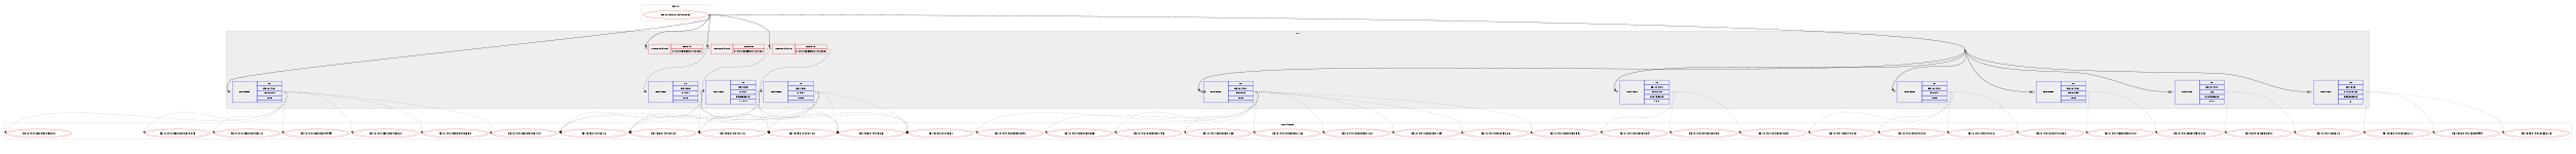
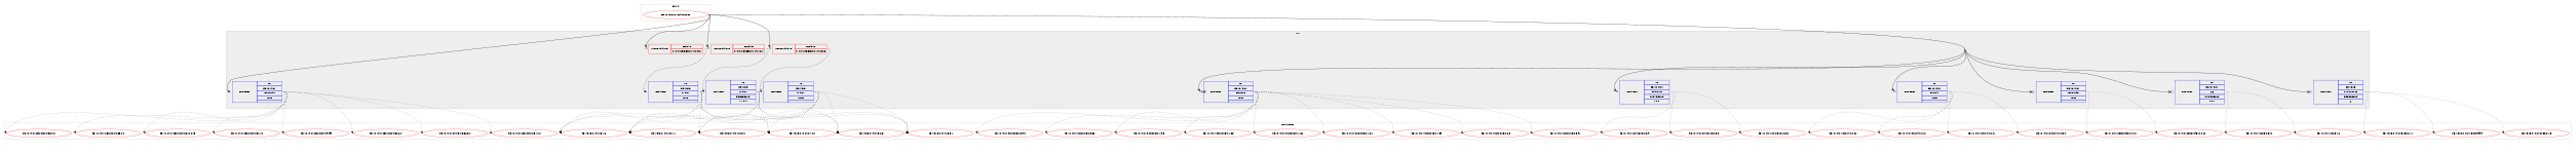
  digraph {
    compound=true
    concentrate=true
    fontname=Helvetica
    fontsize=10
    newrank=true
    rankdir=TB
    ranksep=1.5
    node [color=red fontname=Helvetica fontsize=10]
    edge [arrowhead=vee headport=w style=dotted tailport=e weight=100]
    n1 [label="dev-python/awscli-1.10.53" width=4]
    n2 [color=blue label=<<TABLE BORDER="0" CELLBORDER="1" CELLSPACING="0" CELLPADDING="4" WIDTH="220"><TR><TD ROWSPAN="6" CELLPADDING="30">pack_dep</TD></TR><TR><TD WIDTH="110">no</TD></TR><TR><TD>dev-python</TD></TR><TR><TD>setuptools</TD></TR><TR><TD>none</TD></TR><TR><TD></TD></TR></TABLE>> shape=none]
    n3 [color=blue label=<<TABLE BORDER="0" CELLBORDER="1" CELLSPACING="0" CELLPADDING="4" WIDTH="220"><TR><TD ROWSPAN="6" CELLPADDING="30">pack_dep</TD></TR><TR><TD WIDTH="110">no</TD></TR><TR><TD>dev-lang</TD></TR><TR><TD>python</TD></TR><TR><TD>greaterequal</TD></TR><TR><TD>2.7.5-r2</TD></TR></TABLE>> shape=none]
    n4 [label=<<TABLE BORDER="0" CELLBORDER="1" CELLSPACING="0" CELLPADDING="4"><TR><TD ROWSPAN="3" CELLPADDING="10">use_conditional</TD></TR><TR><TD>positive</TD></TR><TR><TD>python_targets_python2_7</TD></TR></TABLE>> shape=none]
    n5 [color=blue label=<<TABLE BORDER="0" CELLBORDER="1" CELLSPACING="0" CELLPADDING="4" WIDTH="220"><TR><TD ROWSPAN="6" CELLPADDING="30">pack_dep</TD></TR><TR><TD WIDTH="110">no</TD></TR><TR><TD>dev-lang</TD></TR><TR><TD>python</TD></TR><TR><TD>none</TD></TR><TR><TD></TD></TR></TABLE>> shape=none]
    n6 [label=<<TABLE BORDER="0" CELLBORDER="1" CELLSPACING="0" CELLPADDING="4"><TR><TD ROWSPAN="3" CELLPADDING="10">use_conditional</TD></TR><TR><TD>positive</TD></TR><TR><TD>python_targets_python3_4</TD></TR></TABLE>> shape=none]
    n7 [color=blue label=<<TABLE BORDER="0" CELLBORDER="1" CELLSPACING="0" CELLPADDING="4" WIDTH="220"><TR><TD ROWSPAN="6" CELLPADDING="30">pack_dep</TD></TR><TR><TD WIDTH="110">no</TD></TR><TR><TD>dev-lang</TD></TR><TR><TD>python</TD></TR><TR><TD>none</TD></TR><TR><TD></TD></TR></TABLE>> shape=none]
    n8 [label=<<TABLE BORDER="0" CELLBORDER="1" CELLSPACING="0" CELLPADDING="4"><TR><TD ROWSPAN="3" CELLPADDING="10">use_conditional</TD></TR><TR><TD>positive</TD></TR><TR><TD>python_targets_python3_5</TD></TR></TABLE>> shape=none]
    n9 [color=blue label=<<TABLE BORDER="0" CELLBORDER="1" CELLSPACING="0" CELLPADDING="4" WIDTH="220"><TR><TD ROWSPAN="6" CELLPADDING="30">pack_dep</TD></TR><TR><TD WIDTH="110">no</TD></TR><TR><TD>dev-python</TD></TR><TR><TD>rsa</TD></TR><TR><TD>smallerequal</TD></TR><TR><TD>3.5.0</TD></TR></TABLE>> shape=none]
    n10 [color=blue label=<<TABLE BORDER="0" CELLBORDER="1" CELLSPACING="0" CELLPADDING="4" WIDTH="220"><TR><TD ROWSPAN="6" CELLPADDING="30">pack_dep</TD></TR><TR><TD WIDTH="110">no</TD></TR><TR><TD>dev-lang</TD></TR><TR><TD>python-exec</TD></TR><TR><TD>greaterequal</TD></TR><TR><TD>2</TD></TR></TABLE>> shape=none]
    n11 [color=blue label=<<TABLE BORDER="0" CELLBORDER="1" CELLSPACING="0" CELLPADDING="4" WIDTH="220"><TR><TD ROWSPAN="6" CELLPADDING="30">pack_dep</TD></TR><TR><TD WIDTH="110">no</TD></TR><TR><TD>dev-python</TD></TR><TR><TD>botocore</TD></TR><TR><TD>none</TD></TR><TR><TD></TD></TR></TABLE>> shape=none]
    n12 [color=blue label=<<TABLE BORDER="0" CELLBORDER="1" CELLSPACING="0" CELLPADDING="4" WIDTH="220"><TR><TD ROWSPAN="6" CELLPADDING="30">pack_dep</TD></TR><TR><TD WIDTH="110">no</TD></TR><TR><TD>dev-python</TD></TR><TR><TD>colorama</TD></TR><TR><TD>smallerequal</TD></TR><TR><TD>0.3.3</TD></TR></TABLE>> shape=none]
    n13 [color=blue label=<<TABLE BORDER="0" CELLBORDER="1" CELLSPACING="0" CELLPADDING="4" WIDTH="220"><TR><TD ROWSPAN="6" CELLPADDING="30">pack_dep</TD></TR><TR><TD WIDTH="110">no</TD></TR><TR><TD>dev-python</TD></TR><TR><TD>docutils</TD></TR><TR><TD>none</TD></TR><TR><TD></TD></TR></TABLE>> shape=none]
    n14 [color=blue label=<<TABLE BORDER="0" CELLBORDER="1" CELLSPACING="0" CELLPADDING="4" WIDTH="220"><TR><TD ROWSPAN="6" CELLPADDING="30">pack_dep</TD></TR><TR><TD WIDTH="110">no</TD></TR><TR><TD>dev-python</TD></TR><TR><TD>s3transfer</TD></TR><TR><TD>none</TD></TR><TR><TD></TD></TR></TABLE>> shape=none]
    n15 [label="dev-python/setuptools-30.4.0" width=4]
    n16 [label="dev-python/setuptools-34.0.2-r5" width=4]
+   n17 [label="dev-python/setuptools-35.0.1" width=4]
    n18 [label="dev-python/setuptools-35.0.2" width=4]
    n19 [label="dev-python/setuptools-34.0.1" width=4]
-   n20 [label="dev-python/setuptools-36.5.0" width=4]
+   n20 [label="dev-python/colorama-36.5.0" width=4]
    n21 [label="dev-python/setuptools-36.6.0" width=4]
    n22 [label="dev-python/setuptools-9999" width=4]
    n23 [label="dev-lang/python-2.7.12" width=4]
-   n24 [label="dev-lang/python-2.7.14" width=4]
-   n25 [label="dev-lang/python-3.4.5" width=4]
+   n24 [label="dev-lang/python-2.3.14" width=4]
+   n25 [label="dev-lang/python-3.4.4" width=4]
    n26 [label="dev-lang/python-3.4.6" width=4]
    n27 [label="dev-lang/python-3.5.4" width=4]
    n28 [label="dev-lang/python-3.6.3" width=4]
    n29 [label="dev-lang/python-exec-2.4.4" width=4]
    n30 [label="dev-lang/python-exec-2.4.5" width=4]
    n31 [label="dev-lang/python-exec-9999" width=4]
    n32 [label="dev-python/botocore-1.4.60" width=4]
    n33 [label="dev-python/botocore-1.4.62" width=4]
    n34 [label="dev-python/botocore-1.4.85" width=4]
    n35 [label="dev-python/botocore-1.4.93" width=4]
    n36 [label="dev-python/botocore-1.5.52" width=4]
    n37 [label="dev-python/botocore-1.5.90" width=4]
    n38 [label="dev-python/botocore-1.5.94" width=4]
    n39 [label="dev-python/botocore-1.6.8" width=4]
    n40 [label="dev-python/botocore-1.7.39" width=4]
    n41 [label="dev-python/colorama-0.3.3" width=4]
    n42 [label="dev-python/colorama-0.3.8" width=4]
    n43 [label="dev-python/colorama-0.3.9" width=4]
    n44 [label="dev-python/docutils-0.11" width=4]
    n45 [label="dev-python/docutils-0.12" width=4]
    n46 [label="dev-python/docutils-0.13.1" width=4]
    n47 [label="dev-python/docutils-0.14" width=4]
-   n48 [label="dev-positive/rsa-3.2.3-r1" width=4]
+   n48 [label="dev-python/rsa-3.2.3-r1" width=4]
    n49 [label="dev-python/rsa-3.4.2" width=4]
    n50 [label="dev-python/s3transfer-0.1.10" width=4]
    n51 [label="dev-python/s3transfer-0.1.11" width=4]
    subgraph cluster_1 {
      color=gray
      label=<<i>ebuild</i>>
      rank=same
      n1
    }
    subgraph cluster_2 {
      color=gray
      label=<<i>dependencies</i>>
      subgraph cluster_3 {
        color=gray
        fillcolor="#eeeeee"
        label=<<i>compile</i>>
        style=filled
        subgraph sub_4 {
          color=gray
          fillcolor="#eeeeee"
          label=<<i>compile</i>>
          style=filled
          n2
        }
      }
      subgraph cluster_5 {
        color=gray
        fillcolor="#eeeeee"
        label=<<i>compile and run</i>>
        style=filled
        subgraph sub_6 {
          color=gray
          fillcolor="#eeeeee"
          label=<<i>compile and run</i>>
          style=filled
          n4
          subgraph sub_7 {
            color=gray
            fillcolor="#eeeeee"
            label=<<i>compile and run</i>>
            style=filled
            n3
          }
        }
        subgraph sub_8 {
          color=gray
          fillcolor="#eeeeee"
          label=<<i>compile and run</i>>
          style=filled
          n6
          subgraph sub_9 {
            color=gray
            fillcolor="#eeeeee"
            label=<<i>compile and run</i>>
            style=filled
            n5
          }
        }
        subgraph sub_10 {
          color=gray
          fillcolor="#eeeeee"
          label=<<i>compile and run</i>>
          style=filled
          n8
          subgraph sub_11 {
            color=gray
            fillcolor="#eeeeee"
            label=<<i>compile and run</i>>
            style=filled
            n7
          }
        }
        subgraph sub_12 {
          color=gray
          fillcolor="#eeeeee"
          label=<<i>compile and run</i>>
          style=filled
          n9
        }
        subgraph sub_13 {
          color=gray
          fillcolor="#eeeeee"
          label=<<i>compile and run</i>>
          style=filled
          n10
        }
        subgraph sub_14 {
          color=gray
          fillcolor="#eeeeee"
          label=<<i>compile and run</i>>
          style=filled
          n11
        }
        subgraph sub_15 {
          color=gray
          fillcolor="#eeeeee"
          label=<<i>compile and run</i>>
          style=filled
          n12
        }
        subgraph sub_16 {
          color=gray
          fillcolor="#eeeeee"
          label=<<i>compile and run</i>>
          style=filled
          n13
        }
        subgraph sub_17 {
          color=gray
          fillcolor="#eeeeee"
          label=<<i>compile and run</i>>
          style=filled
          n14
        }
      }
      subgraph cluster_18 {
        color=gray
        fillcolor="#eeeeee"
        label=<<i>run</i>>
        style=filled
      }
    }
    subgraph cluster_19 {
      color=gray
      label=<<i>candidates</i>>
      rank=same
      subgraph sub_20 {
        color=black
        label=<<i>candidates</i>>
        nodesep=1
        rank=same
        n15
        n16
+       n17
        n18
        n19
        n20
        n21
        n22
      }
      subgraph sub_21 {
        color=black
        label=<<i>candidates</i>>
        nodesep=1
        rank=same
        n23
        n24
        n25
        n26
        n27
        n28
      }
      subgraph sub_22 {
        color=black
        label=<<i>candidates</i>>
        nodesep=1
        rank=same
        n23
        n24
        n25
        n26
        n27
        n28
      }
      subgraph sub_23 {
        color=black
        label=<<i>candidates</i>>
        nodesep=1
        rank=same
        n23
        n24
        n25
        n26
        n27
        n28
      }
      subgraph sub_24 {
        color=black
        label=<<i>candidates</i>>
        nodesep=1
        rank=same
        n29
        n30
        n31
      }
      subgraph sub_25 {
        color=black
        label=<<i>candidates</i>>
        nodesep=1
        rank=same
        n32
        n33
        n34
        n35
        n36
        n37
        n38
        n39
        n40
      }
      subgraph sub_26 {
        color=black
        label=<<i>candidates</i>>
        nodesep=1
        rank=same
        n41
        n42
        n43
      }
      subgraph sub_27 {
        color=black
        label=<<i>candidates</i>>
        nodesep=1
        rank=same
        n44
        n45
        n46
        n47
      }
      subgraph sub_28 {
        color=black
        label=<<i>candidates</i>>
        nodesep=1
        rank=same
        n48
        n49
      }
      subgraph sub_29 {
        color=black
        label=<<i>candidates</i>>
        nodesep=1
        rank=same
        n50
        n51
      }
    }
    n1 -> n2 [style=solid weight=20]
    n1 -> n4 [arrowhead=odotvee style=solid weight=20]
    n1 -> n6 [arrowhead=odotvee style=solid weight=20]
    n1 -> n8 [arrowhead=odotvee style=solid weight=20]
    n1 -> n9 [arrowhead=odotvee style=solid weight=20]
    n1 -> n10 [arrowhead=odotvee style=solid weight=20]
    n1 -> n11 [arrowhead=odotvee style=solid weight=20]
    n1 -> n12 [arrowhead=odotvee style=solid weight=20]
    n1 -> n13 [arrowhead=odotvee style=solid weight=20]
    n1 -> n14 [arrowhead=odotvee style=solid weight=20]
    n2 -> n15
    n2 -> n16
+   n2 -> n17
    n2 -> n18
    n2 -> n19
    n2 -> n20
    n2 -> n21
    n2 -> n22
    n3 -> n23
    n3 -> n24
    n3 -> n25
    n3 -> n26
    n3 -> n27
    n3 -> n28
    n4 -> n3 [style=dashed weight=20]
    n5 -> n23
    n5 -> n24
    n5 -> n25
    n5 -> n26
    n5 -> n27
    n5 -> n28
    n6 -> n5 [style=dashed weight=20]
    n7 -> n23
    n7 -> n24
    n7 -> n25
    n7 -> n26
    n7 -> n27
    n7 -> n28
    n8 -> n7 [style=dashed weight=20]
    n9 -> n48
    n9 -> n49
    n10 -> n29
    n10 -> n30
    n10 -> n31
    n11 -> n32
    n11 -> n33
    n11 -> n34
    n11 -> n35
    n11 -> n36
    n11 -> n37
    n11 -> n38
    n11 -> n39
    n11 -> n40
    n12 -> n41
    n12 -> n42
    n12 -> n43
    n13 -> n44
    n13 -> n45
    n13 -> n46
    n13 -> n47
    n14 -> n50
    n14 -> n51
  }
